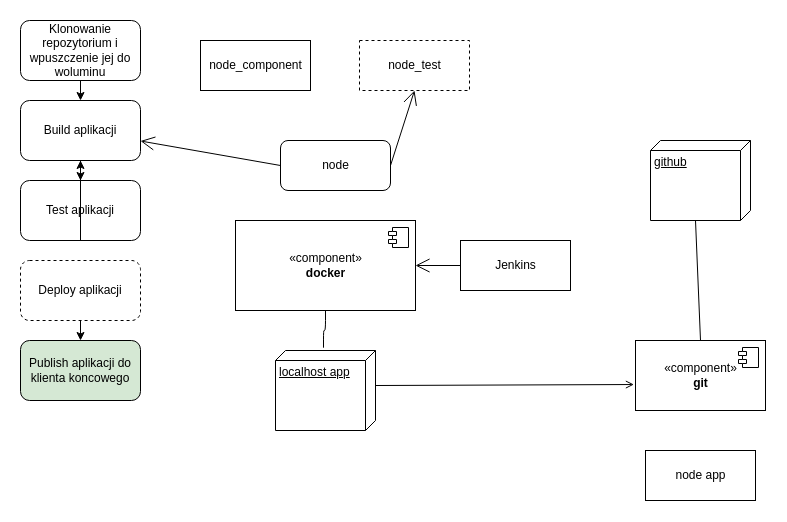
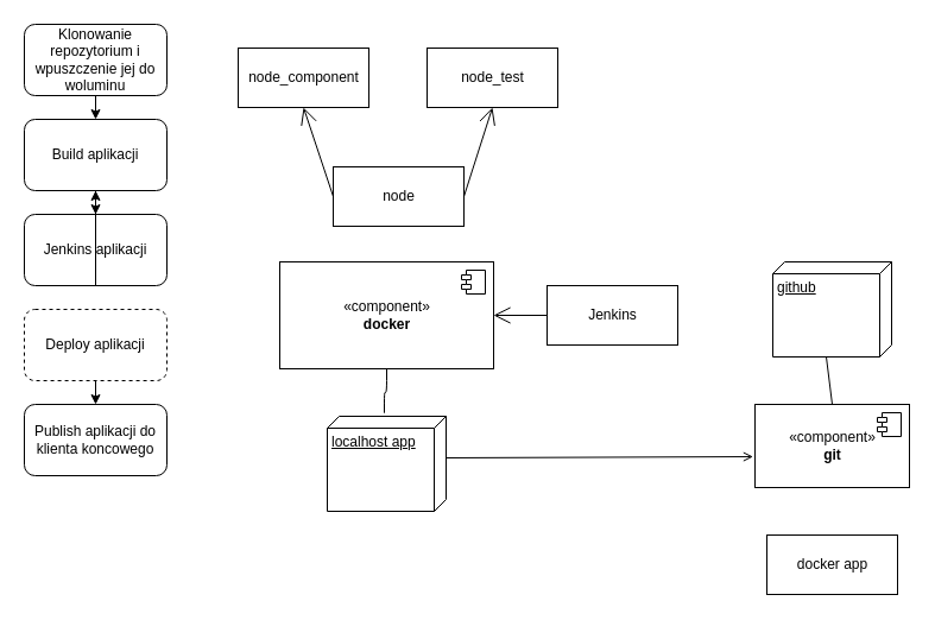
  <mxCell id="0" />
  <mxCell id="1" parent="0" />
  <mxCell id="2" value="Klonowanie repozytorium i wpuszczenie jej do woluminu" style="rounded=1;whiteSpace=wrap;html=1;" vertex="1" parent="1"><mxGeometry x="20" y="20" width="120" height="60" as="geometry" /></mxCell>
  <mxCell id="3" value="Build aplikacji" style="rounded=1;whiteSpace=wrap;html=1;" vertex="1" parent="1"><mxGeometry x="20" y="100" width="120" height="60" as="geometry" /></mxCell>
- <mxCell id="4" value="Test aplikacji" style="rounded=1;whiteSpace=wrap;html=1;" vertex="1" parent="1"><mxGeometry x="20" y="180" width="120" height="60" as="geometry" /></mxCell>
+ <mxCell id="4" value="Jenkins aplikacji" style="rounded=1;whiteSpace=wrap;html=1;" vertex="1" parent="1"><mxGeometry x="20" y="180" width="120" height="60" as="geometry" /></mxCell>
  <mxCell id="5" value="Deploy aplikacji" style="rounded=1;whiteSpace=wrap;html=1;dashed=1;" vertex="1" parent="1"><mxGeometry x="20" y="260" width="120" height="60" as="geometry" /></mxCell>
- <mxCell id="6" value="Publish aplikacji do klienta koncowego" style="rounded=1;whiteSpace=wrap;html=1;fillColor=#d5e8d4;" vertex="1" parent="1"><mxGeometry x="20" y="340" width="120" height="60" as="geometry" /></mxCell>
+ <mxCell id="6" value="Publish aplikacji do klienta koncowego" style="rounded=1;whiteSpace=wrap;html=1;" vertex="1" parent="1"><mxGeometry x="20" y="340" width="120" height="60" as="geometry" /></mxCell>
  <mxCell id="7" value="" style="endArrow=classic;html=1;exitX=0.5;exitY=1;exitDx=0;exitDy=0;entryX=0.5;entryY=0;entryDx=0;entryDy=0;" edge="1" parent="1" source="2" target="3"><mxGeometry width="50" height="50" relative="1" as="geometry"><mxPoint x="200" y="270" as="sourcePoint" /><mxPoint x="250" y="220" as="targetPoint" /></mxGeometry></mxCell>
  <mxCell id="8" value="" style="endArrow=classic;html=1;exitX=0.5;exitY=1;exitDx=0;exitDy=0;" edge="1" parent="1" source="3"><mxGeometry width="50" height="50" relative="1" as="geometry"><mxPoint x="200" y="270" as="sourcePoint" /><mxPoint x="80" y="180" as="targetPoint" /></mxGeometry></mxCell>
  <mxCell id="9" value="" style="endArrow=classic;html=1;exitX=0.5;exitY=1;exitDx=0;exitDy=0;" edge="1" parent="1" source="4" target="3"><mxGeometry width="50" height="50" relative="1" as="geometry"><mxPoint x="200" y="270" as="sourcePoint" /><mxPoint x="250" y="220" as="targetPoint" /></mxGeometry></mxCell>
  <mxCell id="10" value="" style="endArrow=classic;html=1;exitX=0.5;exitY=1;exitDx=0;exitDy=0;entryX=0.5;entryY=0;entryDx=0;entryDy=0;" edge="1" parent="1" source="5" target="6"><mxGeometry width="50" height="50" relative="1" as="geometry"><mxPoint x="200" y="270" as="sourcePoint" /><mxPoint x="250" y="220" as="targetPoint" /></mxGeometry></mxCell>
  <mxCell id="11" value="node_component" style="html=1;" vertex="1" parent="1"><mxGeometry x="200" y="40" width="110" height="50" as="geometry" /></mxCell>
- <mxCell id="12" value="node_test" style="html=1;dashed=1;" vertex="1" parent="1"><mxGeometry x="359" y="40" width="110" height="50" as="geometry" /></mxCell>
- <mxCell id="13" value="node" style="html=1;rounded=1;" vertex="1" parent="1"><mxGeometry x="280" y="140" width="110" height="50" as="geometry" /></mxCell>
+ <mxCell id="12" value="node_test" style="html=1;" vertex="1" parent="1"><mxGeometry x="359" y="40" width="110" height="50" as="geometry" /></mxCell>
+ <mxCell id="13" value="node" style="html=1;" vertex="1" parent="1"><mxGeometry x="280" y="140" width="110" height="50" as="geometry" /></mxCell>
  <mxCell id="14" value="Jenkins" style="html=1;" vertex="1" parent="1"><mxGeometry x="460" y="240" width="110" height="50" as="geometry" /></mxCell>
  <mxCell id="15" value="localhost app" style="verticalAlign=top;align=left;spacingTop=8;spacingLeft=2;spacingRight=12;shape=cube;size=10;direction=south;fontStyle=4;html=1;" vertex="1" parent="1"><mxGeometry x="275" y="350" width="100" height="80" as="geometry" /></mxCell>
- <mxCell id="16" value="github" style="verticalAlign=top;align=left;spacingTop=8;spacingLeft=2;spacingRight=12;shape=cube;size=10;direction=south;fontStyle=4;html=1;" vertex="1" parent="1"><mxGeometry x="650" y="140" width="100" height="80" as="geometry" /></mxCell>
- <mxCell id="17" value="node app" style="html=1;" vertex="1" parent="1"><mxGeometry x="645" y="450" width="110" height="50" as="geometry" /></mxCell>
+ <mxCell id="16" value="github" style="verticalAlign=top;align=left;spacingTop=8;spacingLeft=2;spacingRight=12;shape=cube;size=10;direction=south;fontStyle=4;html=1;" vertex="1" parent="1"><mxGeometry x="650" y="220" width="100" height="80" as="geometry" /></mxCell>
+ <mxCell id="17" value="docker app" style="html=1;" vertex="1" parent="1"><mxGeometry x="645" y="450" width="110" height="50" as="geometry" /></mxCell>
  <mxCell id="18" value="«component»&lt;br&gt;&lt;b&gt;docker&lt;/b&gt;" style="html=1;dropTarget=0;" vertex="1" parent="1"><mxGeometry x="235" y="220" width="180" height="90" as="geometry" /></mxCell>
  <mxCell id="19" value="" style="shape=module;jettyWidth=8;jettyHeight=4;" vertex="1" parent="18"><mxGeometry x="1" width="20" height="20" relative="1" as="geometry"><mxPoint x="-27" y="7" as="offset" /></mxGeometry></mxCell>
  <mxCell id="20" value="«component»&lt;br&gt;&lt;b&gt;git&lt;/b&gt;" style="html=1;dropTarget=0;" vertex="1" parent="1"><mxGeometry x="635" y="340" width="130" height="70" as="geometry" /></mxCell>
  <mxCell id="21" value="" style="shape=module;jettyWidth=8;jettyHeight=4;" vertex="1" parent="20"><mxGeometry x="1" width="20" height="20" relative="1" as="geometry"><mxPoint x="-27" y="7" as="offset" /></mxGeometry></mxCell>
- <mxCell id="22" value="" style="endArrow=open;endFill=1;endSize=12;html=1;exitX=0;exitY=0.5;exitDx=0;exitDy=0;" edge="1" parent="1" source="13" target="3"><mxGeometry width="160" relative="1" as="geometry"><mxPoint x="300" y="240" as="sourcePoint" /><mxPoint x="460" y="240" as="targetPoint" /></mxGeometry></mxCell>
+ <mxCell id="22" value="" style="endArrow=open;endFill=1;endSize=12;html=1;exitX=0;exitY=0.5;exitDx=0;exitDy=0;entryX=0.5;entryY=1;entryDx=0;entryDy=0;" edge="1" parent="1" source="13" target="11"><mxGeometry width="160" relative="1" as="geometry"><mxPoint x="300" y="240" as="sourcePoint" /><mxPoint x="460" y="240" as="targetPoint" /></mxGeometry></mxCell>
  <mxCell id="23" value="" style="endArrow=open;endFill=1;endSize=12;html=1;exitX=1;exitY=0.5;exitDx=0;exitDy=0;entryX=0.5;entryY=1;entryDx=0;entryDy=0;" edge="1" parent="1" source="13" target="12"><mxGeometry width="160" relative="1" as="geometry"><mxPoint x="300" y="240" as="sourcePoint" /><mxPoint x="460" y="240" as="targetPoint" /></mxGeometry></mxCell>
  <mxCell id="24" value="" style="endArrow=open;endFill=1;endSize=12;html=1;exitX=0;exitY=0.5;exitDx=0;exitDy=0;entryX=1;entryY=0.5;entryDx=0;entryDy=0;" edge="1" parent="1" source="14" target="18"><mxGeometry width="160" relative="1" as="geometry"><mxPoint x="500" y="340" as="sourcePoint" /><mxPoint x="660" y="340" as="targetPoint" /></mxGeometry></mxCell>
  <mxCell id="25" value="" style="endArrow=none;html=1;edgeStyle=orthogonalEdgeStyle;exitX=0.5;exitY=1;exitDx=0;exitDy=0;entryX=-0.035;entryY=0.52;entryDx=0;entryDy=0;entryPerimeter=0;" edge="1" parent="1" source="18" target="15"><mxGeometry relative="1" as="geometry"><mxPoint x="330" y="330" as="sourcePoint" /><mxPoint x="580" y="340" as="targetPoint" /></mxGeometry></mxCell>
  <mxCell id="26" value="" style="endArrow=open;html=1;exitX=0;exitY=0;exitDx=35;exitDy=0;exitPerimeter=0;entryX=-0.012;entryY=0.629;entryDx=0;entryDy=0;entryPerimeter=0;" edge="1" parent="1" source="15" target="20"><mxGeometry width="50" height="50" relative="1" as="geometry"><mxPoint x="470" y="370" as="sourcePoint" /><mxPoint x="520" y="320" as="targetPoint" /></mxGeometry></mxCell>
  <mxCell id="27" value="" style="endArrow=none;html=1;entryX=0.5;entryY=0;entryDx=0;entryDy=0;exitX=0;exitY=0;exitDx=80;exitDy=55;exitPerimeter=0;" edge="1" parent="1" source="16" target="20"><mxGeometry width="50" height="50" relative="1" as="geometry"><mxPoint x="470" y="370" as="sourcePoint" /><mxPoint x="520" y="320" as="targetPoint" /></mxGeometry></mxCell>
